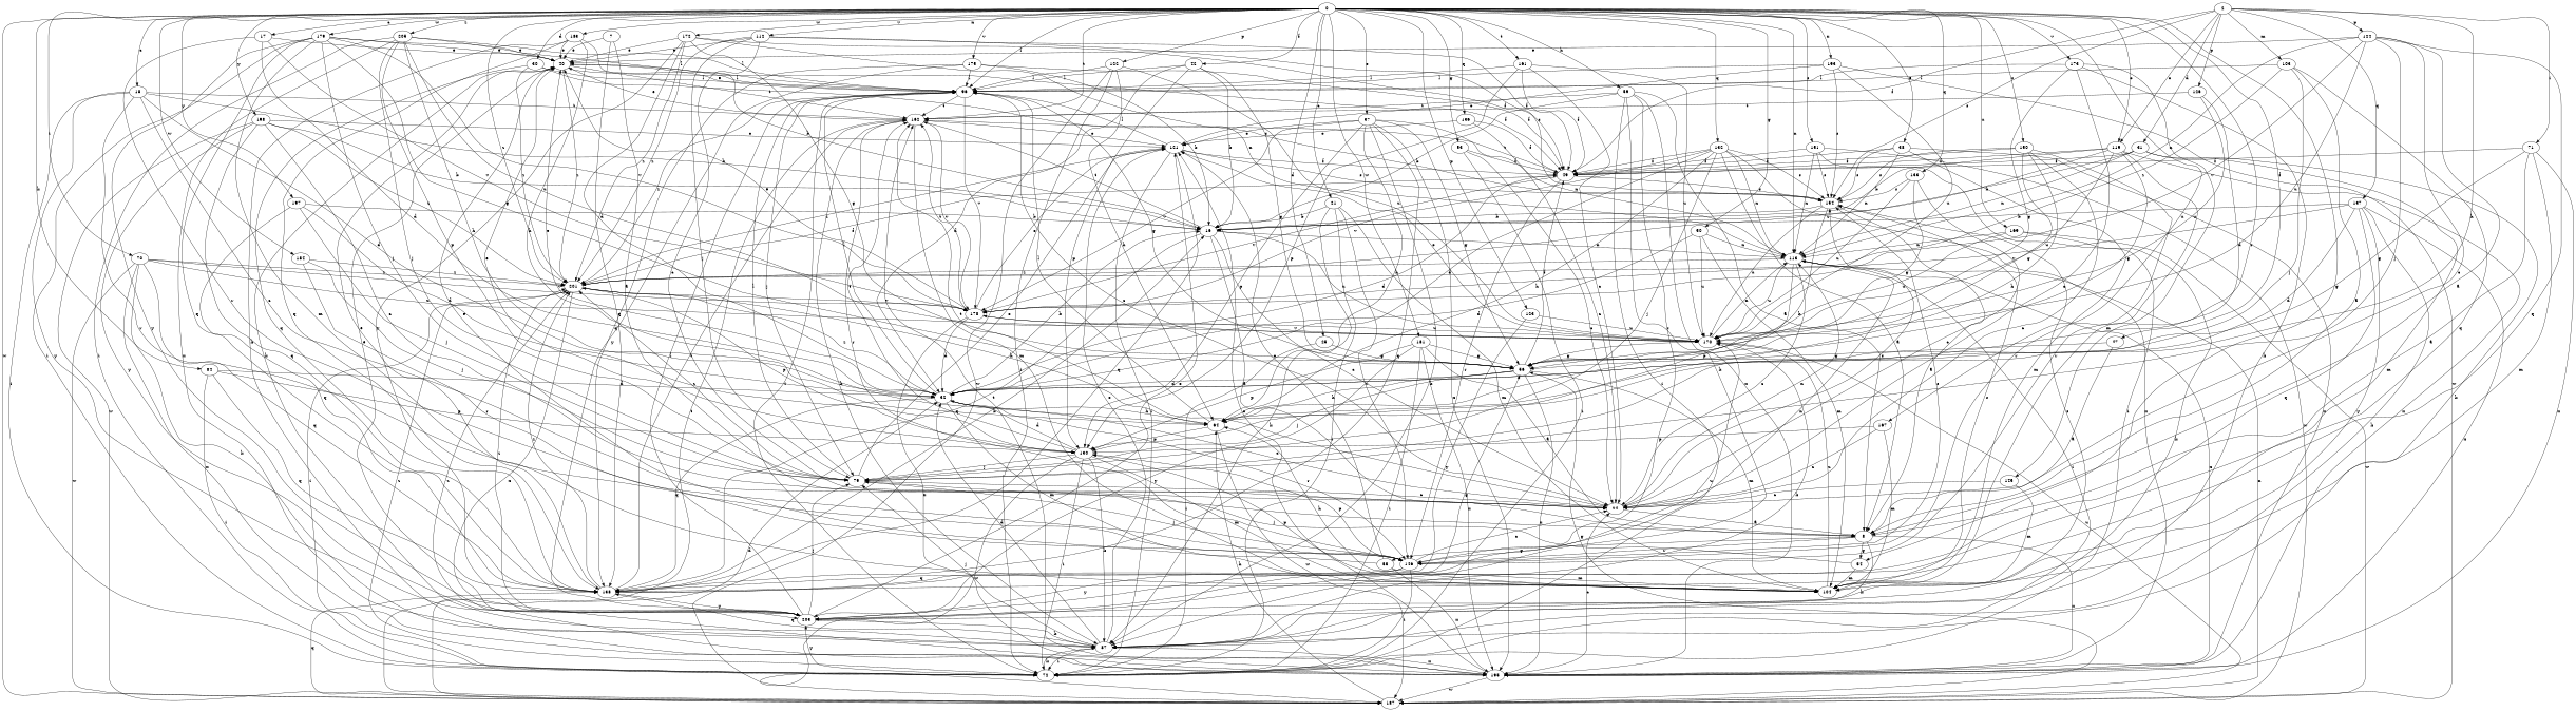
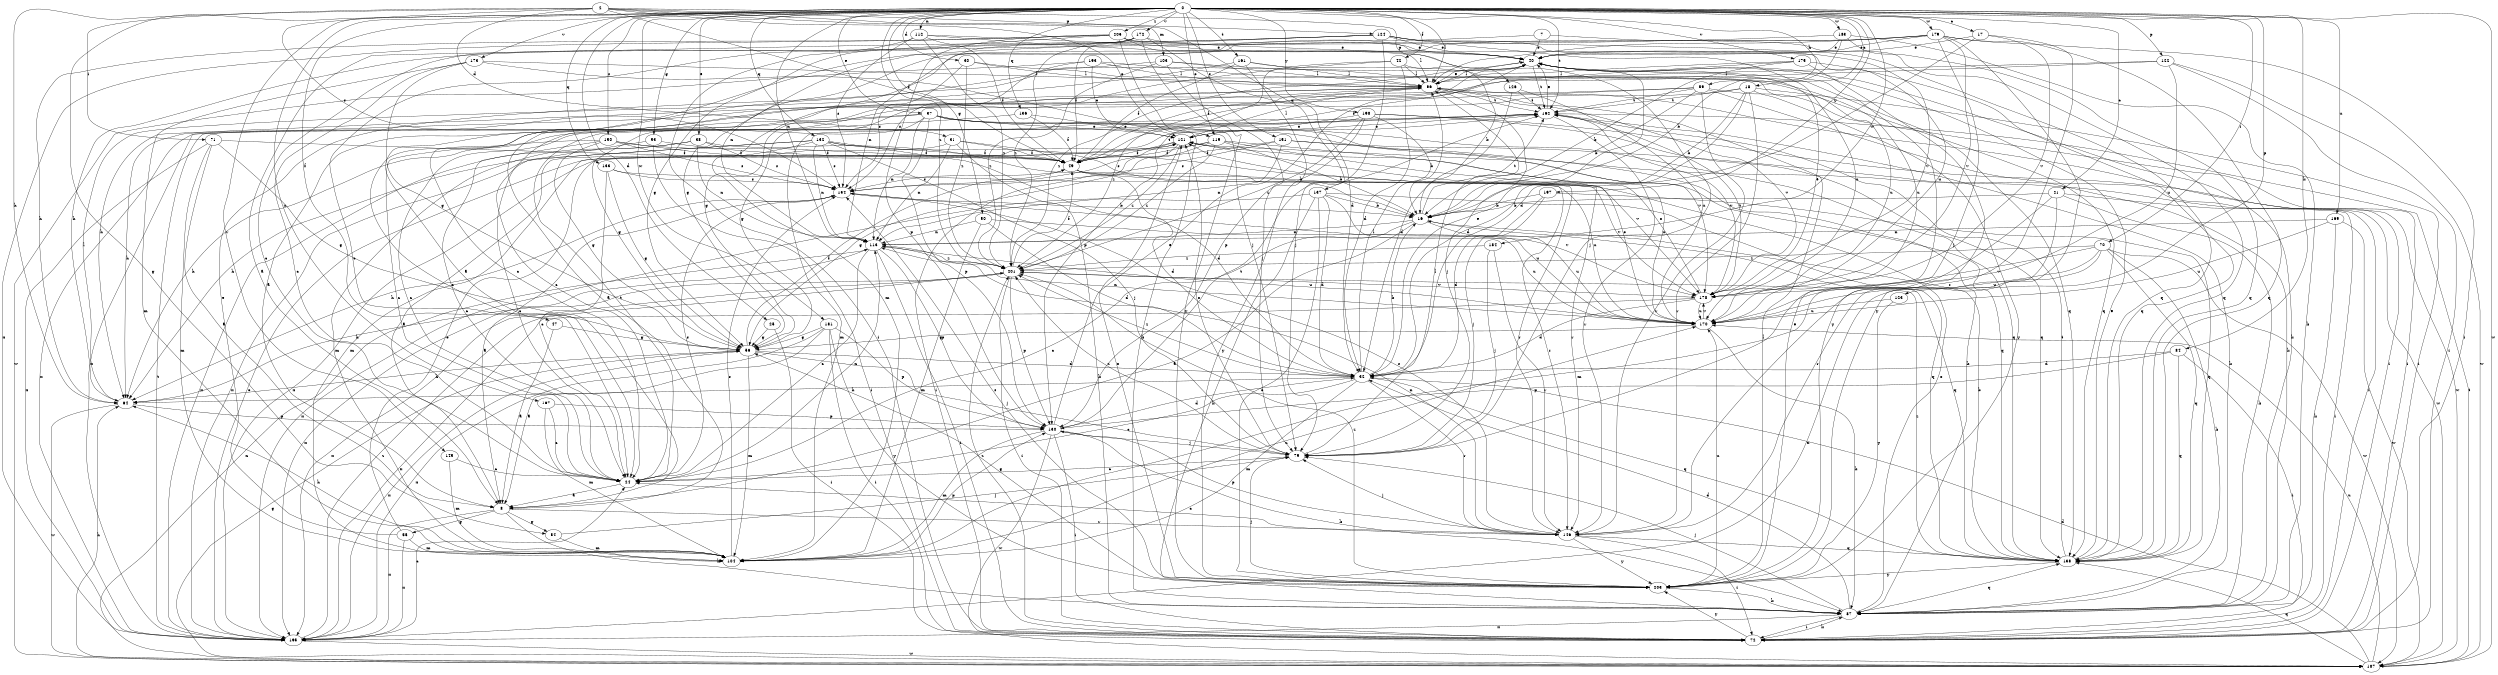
  strict digraph {
    0
    17
    18
    21
    25
    30
    37
    38
    42
    47
    50
    53
    54
    59
    70
    84
    96
    112
    113
    119
    122
    123
    132
    133
    136
    145
    150
    151
    161
    162
    167
    169
    172
    173
    175
    179
    181
    183
    184
    187
    193
    197
    198
    205
    n45 [label=201]
    40
    146
    32
    178
    16
    24
    72
    203
    87
    104
    56
    154
    138
    64
    195
    121
    130
    49
    8
    170
    79
    2
    31
    71
    103
    124
    126
    137
    7
    55
    0 -> 17 [label=c]
    0 -> 18 [label=c]
    0 -> 21 [label=c]
    0 -> 25 [label=d]
    0 -> 30 [label=d]
    0 -> 37 [label=e]
    0 -> 38 [label=e]
    0 -> 42 [label=f]
    0 -> 47 [label=f]
    0 -> 50 [label=g]
    0 -> 53 [label=g]
    0 -> 54 [label=g]
    0 -> 59 [label=h]
    0 -> 70 [label=i]
    0 -> 84 [label=k]
    0 -> 96 [label=l]
    0 -> 112 [label=n]
    0 -> 113 [label=n]
    0 -> 119 [label=o]
    0 -> 122 [label=p]
    0 -> 123 [label=p]
    0 -> 132 [label=q]
    0 -> 133 [label=q]
    0 -> 136 [label=q]
    0 -> 145 [label=r]
    0 -> 150 [label=s]
    0 -> 151 [label=s]
    0 -> 161 [label=t]
    0 -> 162 [label=t]
    0 -> 167 [label=u]
    0 -> 169 [label=u]
    0 -> 172 [label=v]
    0 -> 173 [label=v]
    0 -> 175 [label=v]
    0 -> 179 [label=w]
    0 -> 181 [label=w]
    0 -> 183 [label=w]
    0 -> 184 [label=w]
    0 -> 187 [label=w]
-   0 -> 193 [label=x]
    0 -> 197 [label=y]
    0 -> 198 [label=y]
    0 -> 205 [label=z]
    0 -> n45 [label=z]
    17 -> 40 [label=e]
    17 -> 146 [label=r]
    17 -> 32 [label=d]
    17 -> 178 [label=v]
    18 -> 162 [label=t]
    18 -> 146 [label=r]
    18 -> 32 [label=d]
    18 -> 16 [label=b]
    18 -> 24 [label=c]
    18 -> 72 [label=i]
    18 -> 203 [label=y]
    21 -> 146 [label=r]
    21 -> 16 [label=b]
    21 -> 72 [label=i]
    21 -> 87 [label=k]
    21 -> 104 [label=m]
    25 -> 72 [label=i]
    25 -> 56 [label=g]
    30 -> 96 [label=l]
    30 -> n45 [label=z]
    30 -> 154 [label=s]
    30 -> 138 [label=q]
    37 -> 113 [label=n]
    37 -> 178 [label=v]
    37 -> 87 [label=k]
    37 -> 56 [label=g]
    37 -> 138 [label=q]
    37 -> 64 [label=h]
    37 -> 195 [label=x]
    37 -> 121 [label=o]
    37 -> 130 [label=p]
    38 -> 113 [label=n]
    38 -> 104 [label=m]
    38 -> 154 [label=s]
    38 -> 195 [label=x]
    38 -> 49 [label=f]
    42 -> 96 [label=l]
    42 -> 32 [label=d]
    42 -> 16 [label=b]
    42 -> 56 [label=g]
    42 -> 130 [label=p]
    47 -> 56 [label=g]
    47 -> 8 [label=a]
    50 -> 113 [label=n]
    50 -> 32 [label=d]
    50 -> 104 [label=m]
    50 -> 170 [label=u]
    53 -> 24 [label=c]
    53 -> 72 [label=i]
    53 -> 49 [label=f]
    54 -> 104 [label=m]
    54 -> 79 [label=j]
    59 -> 162 [label=t]
    59 -> 146 [label=r]
    59 -> 16 [label=b]
    59 -> 72 [label=i]
    59 -> 87 [label=k]
    59 -> 195 [label=x]
    59 -> 8 [label=a]
    70 -> 187 [label=w]
    70 -> n45 [label=z]
    70 -> 178 [label=v]
    70 -> 87 [label=k]
    70 -> 138 [label=q]
    70 -> 195 [label=x]
    70 -> 170 [label=u]
    84 -> 32 [label=d]
    84 -> 72 [label=i]
    84 -> 138 [label=q]
    84 -> 130 [label=p]
    96 -> 162 [label=t]
    96 -> n45 [label=z]
    96 -> 40 [label=e]
    96 -> 178 [label=v]
    96 -> 24 [label=c]
    96 -> 72 [label=i]
    96 -> 56 [label=g]
    96 -> 79 [label=j]
    112 -> n45 [label=z]
    112 -> 40 [label=e]
    112 -> 24 [label=c]
    112 -> 154 [label=s]
    112 -> 49 [label=f]
    112 -> 79 [label=j]
    113 -> n45 [label=z]
    113 -> 24 [label=c]
    113 -> 72 [label=i]
    113 -> 195 [label=x]
    113 -> 130 [label=p]
    113 -> 170 [label=u]
    119 -> n45 [label=z]
    119 -> 146 [label=r]
    119 -> 16 [label=b]
    119 -> 56 [label=g]
    119 -> 195 [label=x]
    119 -> 49 [label=f]
    119 -> 170 [label=u]
    122 -> 96 [label=l]
    122 -> 187 [label=w]
    122 -> 72 [label=i]
    122 -> 64 [label=h]
    122 -> 170 [label=u]
    123 -> 203 [label=y]
    123 -> 170 [label=u]
    132 -> 113 [label=n]
    132 -> 32 [label=d]
    132 -> 178 [label=v]
    132 -> 154 [label=s]
    132 -> 64 [label=h]
    132 -> 195 [label=x]
    132 -> 49 [label=f]
    132 -> 8 [label=a]
    132 -> 79 [label=j]
    133 -> 24 [label=c]
    133 -> 56 [label=g]
    133 -> 154 [label=s]
    133 -> 170 [label=u]
    136 -> 24 [label=c]
    136 -> 121 [label=o]
    136 -> 49 [label=f]
    145 -> 24 [label=c]
    145 -> 104 [label=m]
    150 -> 146 [label=r]
    150 -> 24 [label=c]
    150 -> 56 [label=g]
    150 -> 154 [label=s]
    150 -> 64 [label=h]
    150 -> 49 [label=f]
    151 -> 113 [label=n]
    151 -> 187 [label=w]
    151 -> 72 [label=i]
    151 -> 154 [label=s]
    151 -> 49 [label=f]
    161 -> 96 [label=l]
    161 -> 24 [label=c]
    161 -> 130 [label=p]
    161 -> 49 [label=f]
    161 -> 170 [label=u]
    162 -> 40 [label=e]
    162 -> 146 [label=r]
    162 -> 178 [label=v]
    162 -> 87 [label=k]
    162 -> 104 [label=m]
    162 -> 121 [label=o]
    167 -> 24 [label=c]
    167 -> 104 [label=m]
    167 -> 130 [label=p]
    169 -> 113 [label=n]
    169 -> 187 [label=w]
    169 -> 87 [label=k]
    169 -> 170 [label=u]
    172 -> 113 [label=n]
    172 -> n45 [label=z]
    172 -> 40 [label=e]
    172 -> 32 [label=d]
    172 -> 203 [label=y]
    172 -> 56 [label=g]
    172 -> 49 [label=f]
    173 -> 96 [label=l]
    173 -> 24 [label=c]
    173 -> 87 [label=k]
    173 -> 104 [label=m]
    173 -> 56 [label=g]
    175 -> 96 [label=l]
    175 -> 16 [label=b]
    175 -> 203 [label=y]
    175 -> 138 [label=q]
    175 -> 49 [label=f]
    179 -> 96 [label=l]
    179 -> 40 [label=e]
    179 -> 178 [label=v]
    179 -> 72 [label=i]
    179 -> 203 [label=y]
    179 -> 104 [label=m]
    179 -> 56 [label=g]
    179 -> 138 [label=q]
    179 -> 79 [label=j]
    181 -> 72 [label=i]
    181 -> 203 [label=y]
    181 -> 56 [label=g]
    181 -> 195 [label=x]
    181 -> 130 [label=p]
    181 -> 8 [label=a]
    183 -> 40 [label=e]
    183 -> 16 [label=b]
    183 -> 87 [label=k]
    183 -> 138 [label=q]
    183 -> 64 [label=h]
    184 -> n45 [label=z]
    184 -> 146 [label=r]
    184 -> 79 [label=j]
    187 -> 113 [label=n]
    187 -> 162 [label=t]
    187 -> 32 [label=d]
    187 -> 56 [label=g]
    187 -> 138 [label=q]
    187 -> 64 [label=h]
    187 -> 170 [label=u]
    193 -> 96 [label=l]
    193 -> 187 [label=w]
    193 -> 154 [label=s]
    193 -> 121 [label=o]
    193 -> 170 [label=u]
    197 -> 32 [label=d]
    197 -> 16 [label=b]
    197 -> 138 [label=q]
    197 -> 79 [label=j]
    198 -> 187 [label=w]
    198 -> n45 [label=z]
    198 -> 16 [label=b]
    198 -> 24 [label=c]
    198 -> 203 [label=y]
    198 -> 138 [label=q]
    198 -> 121 [label=o]
    205 -> 96 [label=l]
    205 -> 40 [label=e]
    205 -> 72 [label=i]
    205 -> 64 [label=h]
    205 -> 195 [label=x]
    205 -> 130 [label=p]
    205 -> 170 [label=u]
    205 -> 79 [label=j]
    n45 -> 178 [label=v]
    n45 -> 72 [label=i]
    n45 -> 64 [label=h]
    n45 -> 195 [label=x]
    n45 -> 130 [label=p]
    n45 -> 49 [label=f]
    40 -> 96 [label=l]
    40 -> 162 [label=t]
    40 -> n45 [label=z]
    40 -> 87 [label=k]
    40 -> 49 [label=f]
    146 -> 113 [label=n]
    146 -> 24 [label=c]
    146 -> 72 [label=i]
    146 -> 203 [label=y]
    146 -> 154 [label=s]
    146 -> 138 [label=q]
    146 -> 130 [label=p]
    146 -> 79 [label=j]
    32 -> 96 [label=l]
    32 -> n45 [label=z]
    32 -> 40 [label=e]
    32 -> 146 [label=r]
    32 -> 16 [label=b]
    32 -> 24 [label=c]
    32 -> 104 [label=m]
    32 -> 138 [label=q]
    32 -> 64 [label=h]
    178 -> 162 [label=t]
    178 -> 40 [label=e]
    178 -> 32 [label=d]
    178 -> 195 [label=x]
    178 -> 121 [label=o]
    178 -> 170 [label=u]
    16 -> 113 [label=n]
    16 -> 162 [label=t]
    16 -> 24 [label=c]
    16 -> 138 [label=q]
    16 -> 8 [label=a]
    16 -> 170 [label=u]
    24 -> 113 [label=n]
    24 -> 162 [label=t]
    24 -> 154 [label=s]
    24 -> 8 [label=a]
    72 -> n45 [label=z]
    72 -> 203 [label=y]
    72 -> 87 [label=k]
    203 -> 96 [label=l]
    203 -> n45 [label=z]
    203 -> 40 [label=e]
    203 -> 87 [label=k]
    203 -> 56 [label=g]
    203 -> 154 [label=s]
    203 -> 121 [label=o]
    203 -> 170 [label=u]
    203 -> 79 [label=j]
    87 -> 32 [label=d]
    87 -> 72 [label=i]
    87 -> 138 [label=q]
    87 -> 195 [label=x]
    87 -> 121 [label=o]
    87 -> 79 [label=j]
    104 -> 154 [label=s]
    104 -> 64 [label=h]
    104 -> 130 [label=p]
    104 -> 170 [label=u]
    56 -> 32 [label=d]
    56 -> 104 [label=m]
    56 -> 64 [label=h]
    56 -> 195 [label=x]
    56 -> 49 [label=f]
    56 -> 79 [label=j]
    154 -> 16 [label=b]
    154 -> 64 [label=h]
    154 -> 8 [label=a]
    154 -> 170 [label=u]
    138 -> 162 [label=t]
    138 -> n45 [label=z]
    138 -> 40 [label=e]
    138 -> 16 [label=b]
    138 -> 203 [label=y]
    64 -> 96 [label=l]
    64 -> 187 [label=w]
    64 -> 130 [label=p]
    195 -> 162 [label=t]
    195 -> 187 [label=w]
    195 -> n45 [label=z]
    195 -> 24 [label=c]
    195 -> 121 [label=o]
    121 -> 96 [label=l]
    121 -> n45 [label=z]
    121 -> 72 [label=i]
    121 -> 154 [label=s]
    121 -> 138 [label=q]
    121 -> 49 [label=f]
    130 -> 162 [label=t]
    130 -> 187 [label=w]
    130 -> 40 [label=e]
    130 -> 32 [label=d]
    130 -> 72 [label=i]
    130 -> 87 [label=k]
    130 -> 104 [label=m]
    130 -> 79 [label=j]
    49 -> 162 [label=t]
    49 -> 146 [label=r]
    49 -> 32 [label=d]
    49 -> 178 [label=v]
    49 -> 154 [label=s]
    8 -> 54 [label=g]
    8 -> 146 [label=r]
    8 -> 87 [label=k]
    8 -> 195 [label=x]
    8 -> 55 [label=g]
    170 -> 113 [label=n]
    170 -> 178 [label=v]
    170 -> 87 [label=k]
    170 -> 56 [label=g]
    170 -> 121 [label=o]
    79 -> 96 [label=l]
    79 -> n45 [label=z]
    79 -> 24 [label=c]
    79 -> 121 [label=o]
    2 -> 119 [label=o]
    2 -> 154 [label=s]
    2 -> 64 [label=h]
    2 -> 49 [label=f]
    2 -> 31 [label=d]
    2 -> 71 [label=i]
    2 -> 103 [label=m]
    2 -> 124 [label=p]
    2 -> 126 [label=p]
    2 -> 137 [label=q]
    31 -> 113 [label=n]
    31 -> 16 [label=b]
    31 -> 87 [label=k]
    31 -> 104 [label=m]
    31 -> 49 [label=f]
    71 -> 104 [label=m]
    71 -> 56 [label=g]
    71 -> 195 [label=x]
    71 -> 49 [label=f]
    71 -> 8 [label=a]
    103 -> 96 [label=l]
    103 -> n45 [label=z]
    103 -> 138 [label=q]
    103 -> 8 [label=a]
    103 -> 79 [label=j]
    124 -> 113 [label=n]
    124 -> 40 [label=e]
    124 -> 178 [label=v]
    124 -> 24 [label=c]
    124 -> 138 [label=q]
    124 -> 8 [label=a]
    124 -> 170 [label=u]
    124 -> 79 [label=j]
    126 -> 162 [label=t]
    126 -> 32 [label=d]
    126 -> 170 [label=u]
    137 -> 32 [label=d]
    137 -> 178 [label=v]
    137 -> 16 [label=b]
-   137 -> 203 [label=y]
+   137 -> 203 [label=o]
    137 -> 87 [label=k]
    137 -> 138 [label=q]
    137 -> 195 [label=x]
    7 -> 40 [label=e]
    7 -> 138 [label=q]
    7 -> 8 [label=a]
    55 -> 40 [label=e]
    55 -> 104 [label=m]
    55 -> 195 [label=x]
    55 -> 121 [label=o]
  }
